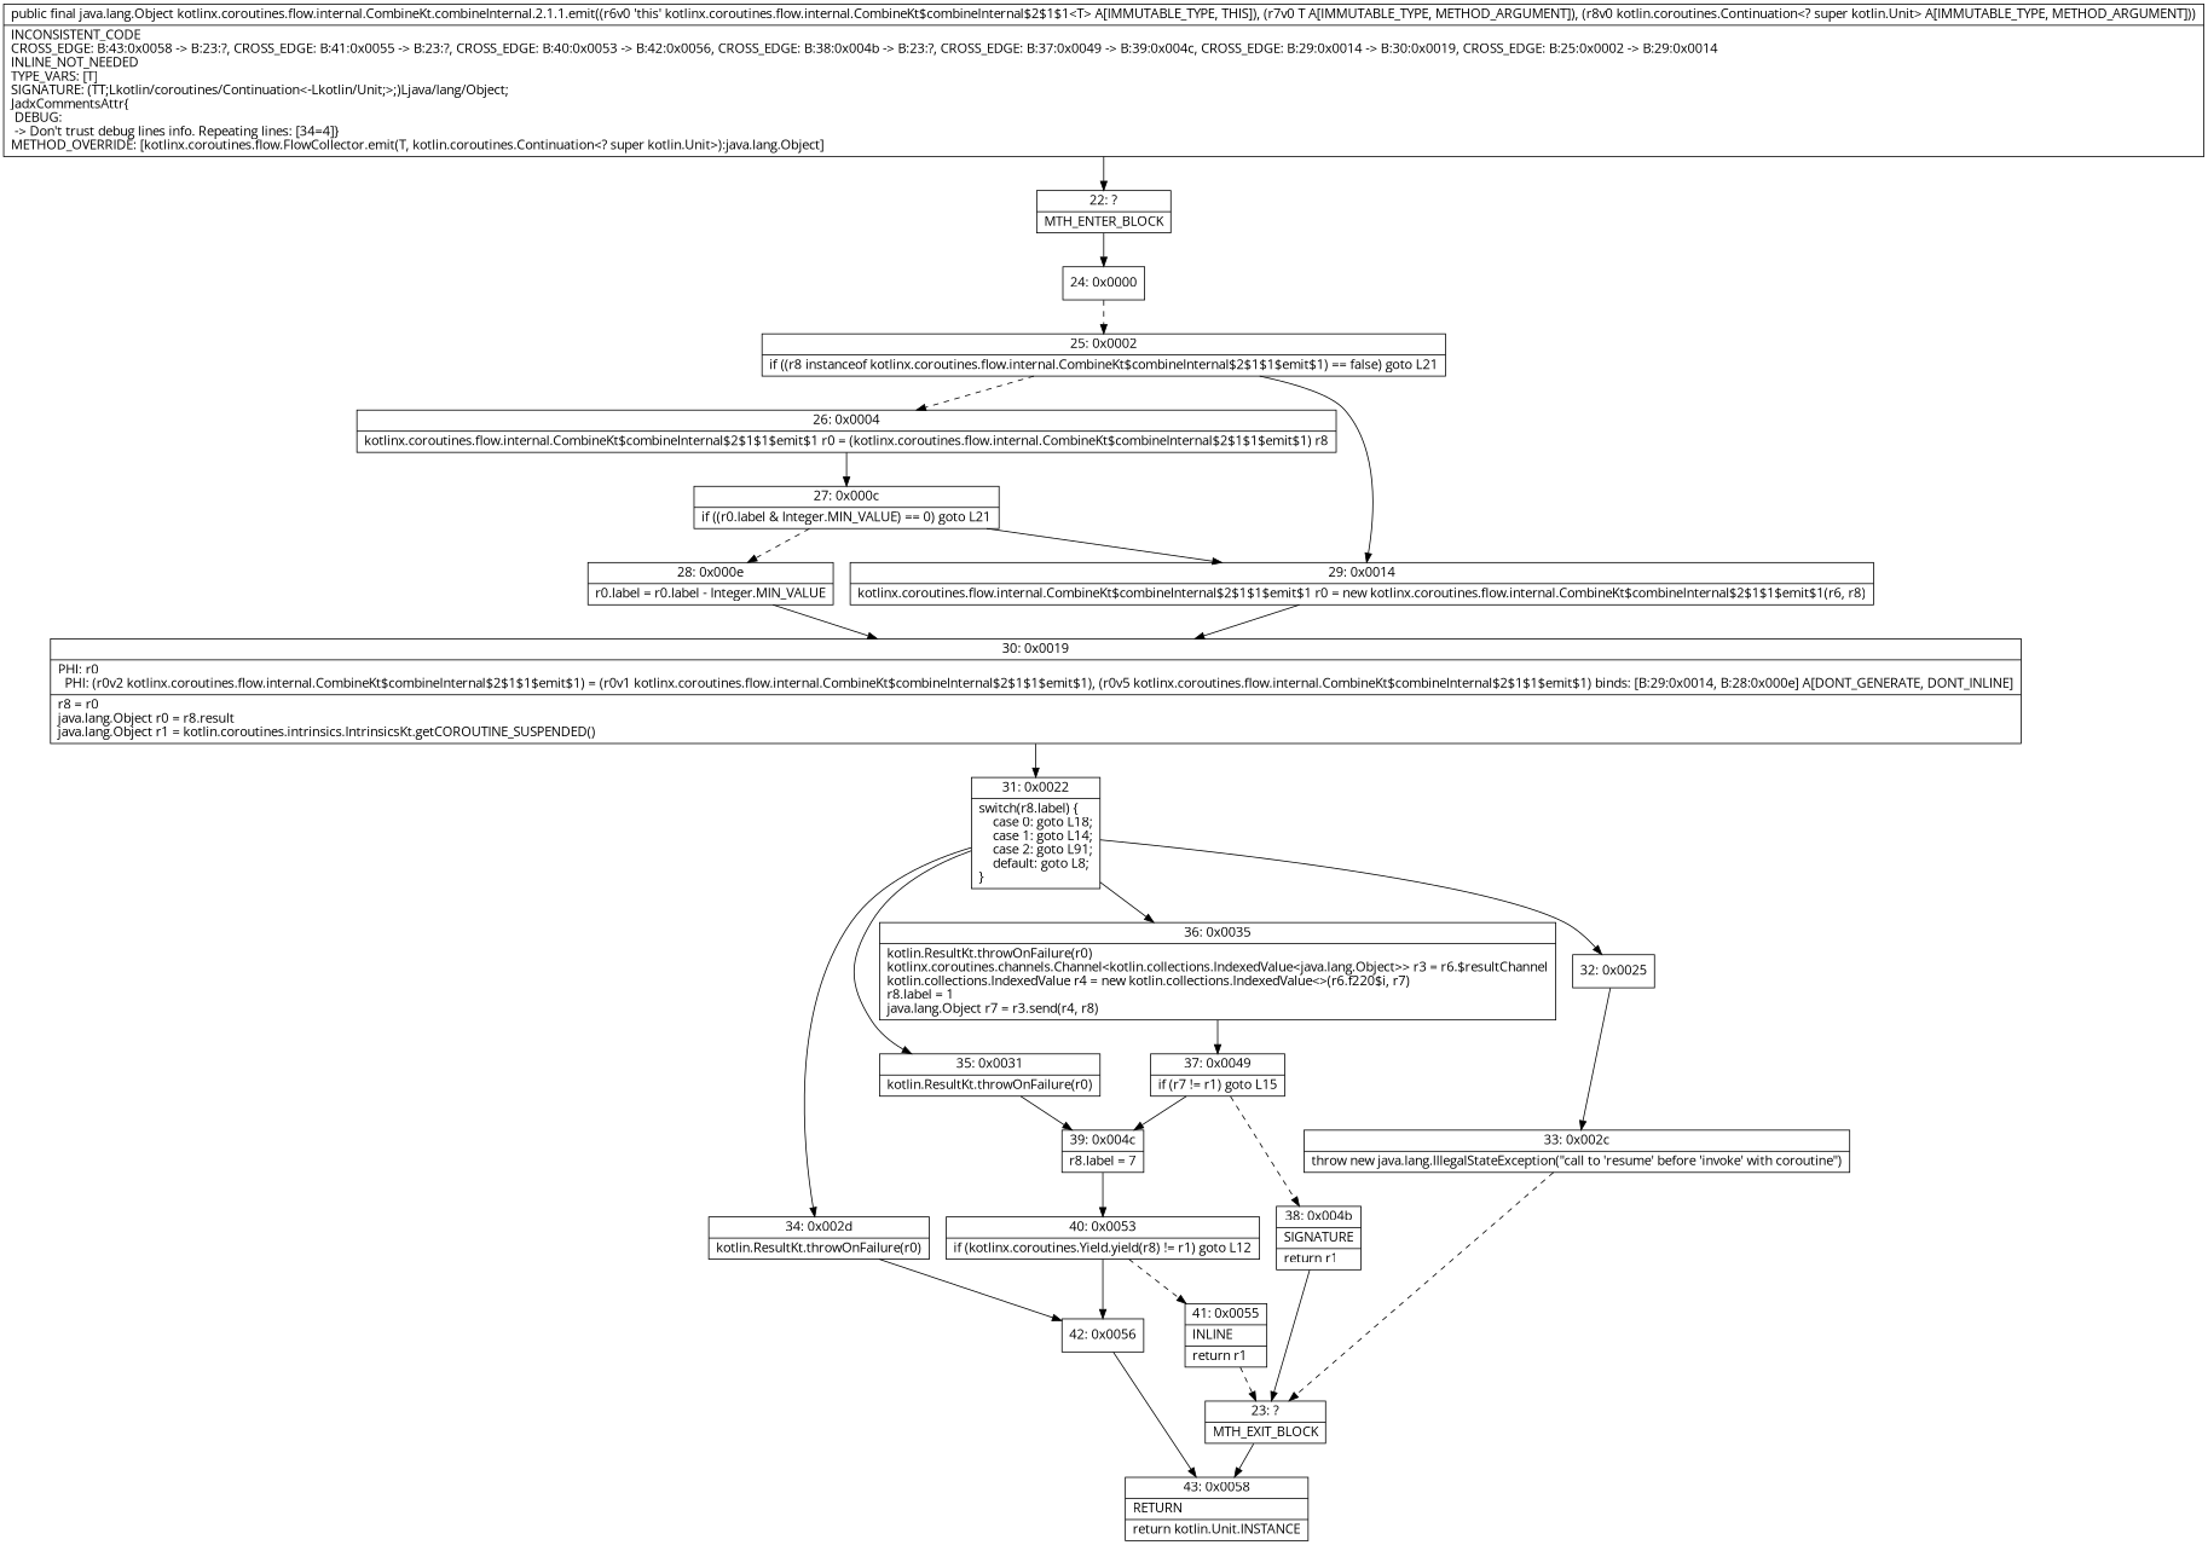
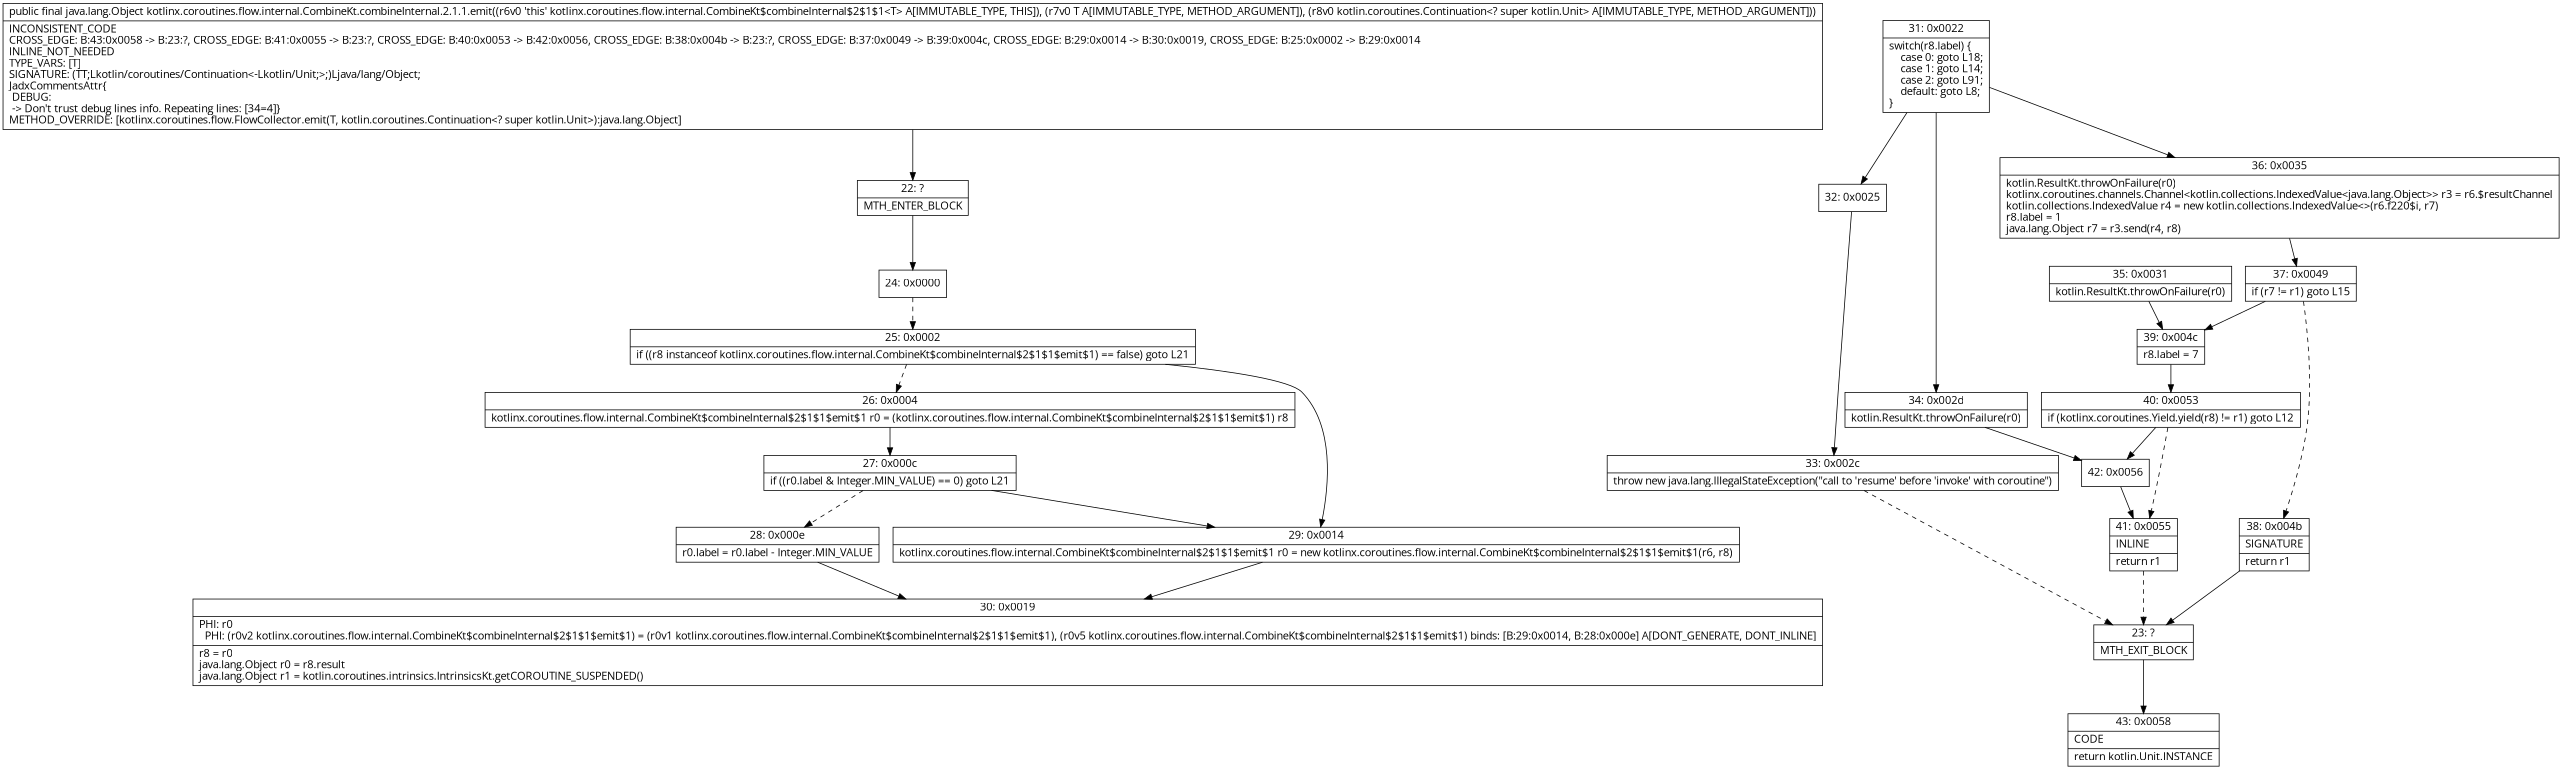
  digraph {
    fontname="Open Sans"
    node [fontname="Open Sans" shape=record]
    edge [fontname="Open Sans"]
    n1 [label="{22\:\ ?|MTH_ENTER_BLOCK\l}"]
    n2 [label="{24\:\ 0x0000}"]
    n3 [label="{25\:\ 0x0002|if ((r8 instanceof kotlinx.coroutines.flow.internal.CombineKt$combineInternal$2$1$1$emit$1) == false) goto L21\l}"]
    n4 [label="{26\:\ 0x0004|kotlinx.coroutines.flow.internal.CombineKt$combineInternal$2$1$1$emit$1 r0 = (kotlinx.coroutines.flow.internal.CombineKt$combineInternal$2$1$1$emit$1) r8\l}"]
    n5 [label="{29\:\ 0x0014|kotlinx.coroutines.flow.internal.CombineKt$combineInternal$2$1$1$emit$1 r0 = new kotlinx.coroutines.flow.internal.CombineKt$combineInternal$2$1$1$emit$1(r6, r8)\l}"]
    n6 [label="{27\:\ 0x000c|if ((r0.label & Integer.MIN_VALUE) == 0) goto L21\l}"]
    n7 [label="{30\:\ 0x0019|PHI: r0 \l  PHI: (r0v2 kotlinx.coroutines.flow.internal.CombineKt$combineInternal$2$1$1$emit$1) = (r0v1 kotlinx.coroutines.flow.internal.CombineKt$combineInternal$2$1$1$emit$1), (r0v5 kotlinx.coroutines.flow.internal.CombineKt$combineInternal$2$1$1$emit$1) binds: [B:29:0x0014, B:28:0x000e] A[DONT_GENERATE, DONT_INLINE]\l|r8 = r0\ljava.lang.Object r0 = r8.result\ljava.lang.Object r1 = kotlin.coroutines.intrinsics.IntrinsicsKt.getCOROUTINE_SUSPENDED()\l}"]
    n8 [label="{28\:\ 0x000e|r0.label = r0.label \- Integer.MIN_VALUE\l}"]
    n9 [label="{31\:\ 0x0022|switch(r8.label) \{\l    case 0: goto L18;\l    case 1: goto L14;\l    case 2: goto L91;\l    default: goto L8;\l\}\l}"]
    n10 [label="{32\:\ 0x0025}"]
    n11 [label="{34\:\ 0x002d|kotlin.ResultKt.throwOnFailure(r0)\l}"]
    n12 [label="{35\:\ 0x0031|kotlin.ResultKt.throwOnFailure(r0)\l}"]
    n13 [label="{36\:\ 0x0035|kotlin.ResultKt.throwOnFailure(r0)\lkotlinx.coroutines.channels.Channel\<kotlin.collections.IndexedValue\<java.lang.Object\>\> r3 = r6.$resultChannel\lkotlin.collections.IndexedValue r4 = new kotlin.collections.IndexedValue\<\>(r6.f220$i, r7)\lr8.label = 1\ljava.lang.Object r7 = r3.send(r4, r8)\l}"]
    n14 [label="{33\:\ 0x002c|throw new java.lang.IllegalStateException(\"call to 'resume' before 'invoke' with coroutine\")\l}"]
    n15 [label="{42\:\ 0x0056}"]
    n16 [label="{39\:\ 0x004c|r8.label = 7\l}"]
    n17 [label="{37\:\ 0x0049|if (r7 != r1) goto L15\l}"]
    n18 [label="{23\:\ ?|MTH_EXIT_BLOCK\l}"]
-   n19 [label="{43\:\ 0x0058|RETURN\l|return kotlin.Unit.INSTANCE\l}"]
+   n19 [label="{43\:\ 0x0058|CODE\l|return kotlin.Unit.INSTANCE\l}"]
    n20 [label="{40\:\ 0x0053|if (kotlinx.coroutines.Yield.yield(r8) != r1) goto L12\l}"]
    n21 [label="{41\:\ 0x0055|INLINE\l|return r1\l}"]
    n22 [label="{38\:\ 0x004b|SIGNATURE\l|return r1\l}"]
    n23 [label="{public final java.lang.Object kotlinx.coroutines.flow.internal.CombineKt.combineInternal.2.1.1.emit((r6v0 'this' kotlinx.coroutines.flow.internal.CombineKt$combineInternal$2$1$1\<T\> A[IMMUTABLE_TYPE, THIS]), (r7v0 T A[IMMUTABLE_TYPE, METHOD_ARGUMENT]), (r8v0 kotlin.coroutines.Continuation\<? super kotlin.Unit\> A[IMMUTABLE_TYPE, METHOD_ARGUMENT]))  | INCONSISTENT_CODE\lCROSS_EDGE: B:43:0x0058 \-\> B:23:?, CROSS_EDGE: B:41:0x0055 \-\> B:23:?, CROSS_EDGE: B:40:0x0053 \-\> B:42:0x0056, CROSS_EDGE: B:38:0x004b \-\> B:23:?, CROSS_EDGE: B:37:0x0049 \-\> B:39:0x004c, CROSS_EDGE: B:29:0x0014 \-\> B:30:0x0019, CROSS_EDGE: B:25:0x0002 \-\> B:29:0x0014\lINLINE_NOT_NEEDED\lTYPE_VARS: [T]\lSIGNATURE: (TT;Lkotlin\/coroutines\/Continuation\<\-Lkotlin\/Unit;\>;)Ljava\/lang\/Object;\lJadxCommentsAttr\{\l DEBUG: \l \-\> Don't trust debug lines info. Repeating lines: [34=4]\}\lMETHOD_OVERRIDE: [kotlinx.coroutines.flow.FlowCollector.emit(T, kotlin.coroutines.Continuation\<? super kotlin.Unit\>):java.lang.Object]\l}"]
    n1 -> n2
    n2 -> n3 [style=dashed]
    n3 -> n4 [style=dashed]
    n3 -> n5
    n4 -> n6
    n5 -> n7
    n6 -> n5
    n6 -> n8 [style=dashed]
-   n7 -> n9
    n8 -> n7
    n9 -> n10
    n9 -> n11
-   n9 -> n12
    n9 -> n13
    n10 -> n14
    n11 -> n15
    n12 -> n16
    n13 -> n17
    n14 -> n18 [style=dashed]
-   n15 -> n19
+   n15 -> n21
    n16 -> n20
    n17 -> n16
    n17 -> n22 [style=dashed]
    n18 -> n19
    n20 -> n15
    n20 -> n21 [style=dashed]
    n21 -> n18 [style=dashed]
    n22 -> n18
    n23 -> n1
  }
